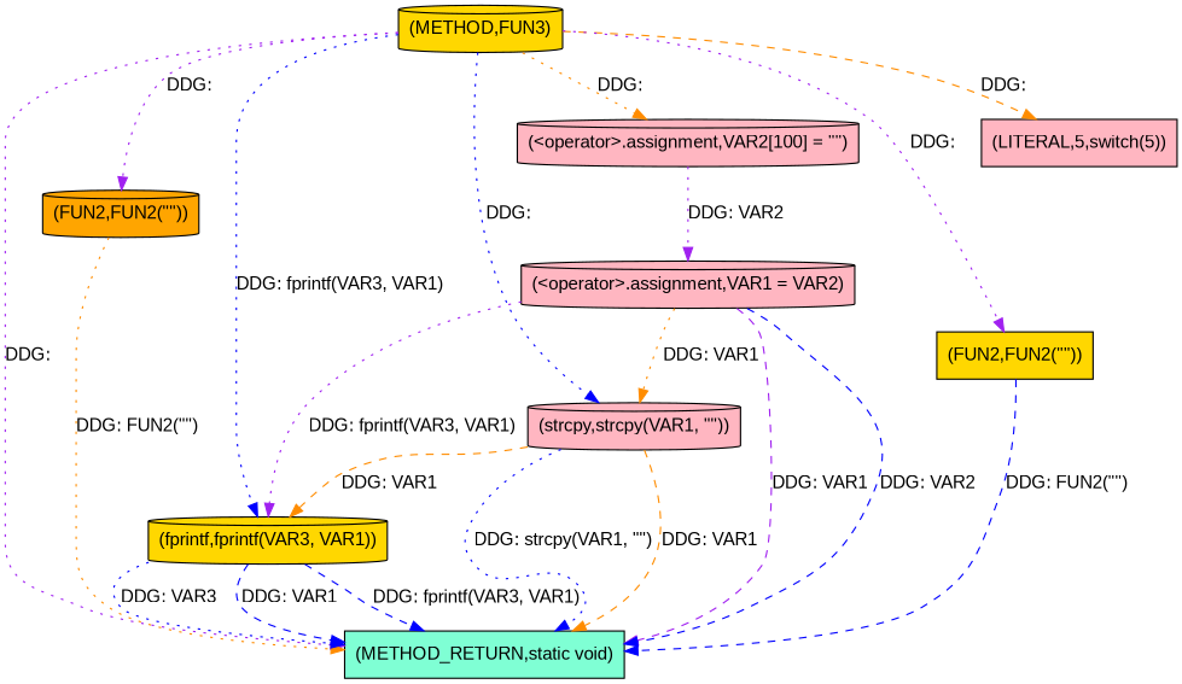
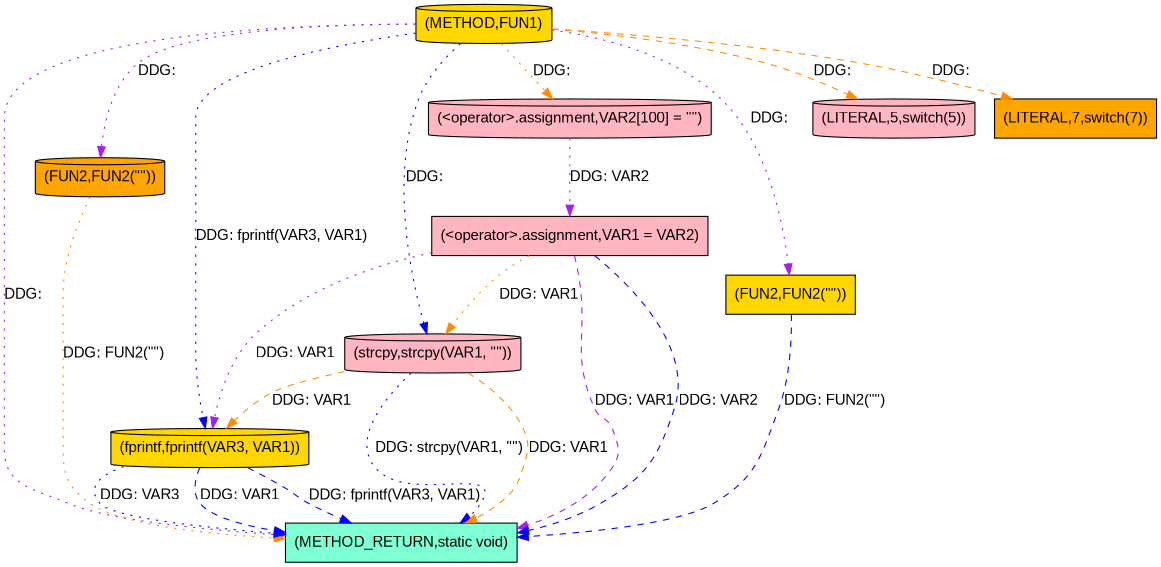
  digraph {
    fontname="Liberation Sans"
    node [fillcolor=lightpink fontname="Liberation Sans" shape=cylinder style=filled]
    edge [color=blue fontname="Liberation Sans" style=dotted]
-   n1 [fillcolor=gold label="(METHOD,FUN3)"]
+   n1 [fillcolor=gold label="(METHOD,FUN1)"]
    n2 [label="(<operator>.assignment,VAR2[100] = \"\")"]
-   n3 [label="(LITERAL,5,switch(5))" shape=box]
+   n3 [label="(LITERAL,5,switch(5))"]
    n4 [fillcolor=orange label="(FUN2,FUN2(\"\"))"]
    n5 [label="(strcpy,strcpy(VAR1, \"\"))"]
+   n6 [fillcolor=orange label="(LITERAL,7,switch(7))" shape=box]
    n7 [fillcolor=gold label="(fprintf,fprintf(VAR3, VAR1))"]
    n8 [fillcolor=gold label="(FUN2,FUN2(\"\"))" shape=box]
    n9 [fillcolor=aquamarine label="(METHOD_RETURN,static void)" shape=box]
-   n10 [label="(<operator>.assignment,VAR1 = VAR2)"]
+   n10 [label="(<operator>.assignment,VAR1 = VAR2)" shape=box]
    n1 -> n2 [color=darkorange label="DDG: "]
    n1 -> n3 [color=darkorange label="DDG: " style=dashed]
    n1 -> n4 [color=purple label="DDG: "]
    n1 -> n5 [label="DDG: "]
+   n1 -> n6 [color=darkorange label="DDG: " style=dashed]
    n1 -> n7 [label="DDG: fprintf(VAR3, VAR1)"]
    n1 -> n8 [color=purple label="DDG: "]
    n1 -> n9 [color=purple label="DDG: "]
    n2 -> n10 [color=purple label="DDG: VAR2"]
    n4 -> n9 [color=darkorange label="DDG: FUN2(\"\")"]
    n5 -> n7 [color=darkorange label="DDG: VAR1" style=dashed]
    n5 -> n9 [label="DDG: strcpy(VAR1, \"\")"]
    n5 -> n9 [color=darkorange label="DDG: VAR1" style=dashed]
    n7 -> n9 [label="DDG: fprintf(VAR3, VAR1)" style=dashed]
    n7 -> n9 [label="DDG: VAR3"]
    n7 -> n9 [label="DDG: VAR1" style=dashed]
    n8 -> n9 [label="DDG: FUN2(\"\")" style=dashed]
    n10 -> n5 [color=darkorange label="DDG: VAR1"]
-   n10 -> n7 [color=purple label="DDG: fprintf(VAR3, VAR1)"]
+   n10 -> n7 [color=purple label="DDG: VAR1"]
    n10 -> n9 [color=purple label="DDG: VAR1" style=dashed]
    n10 -> n9 [label="DDG: VAR2" style=dashed]
  }
